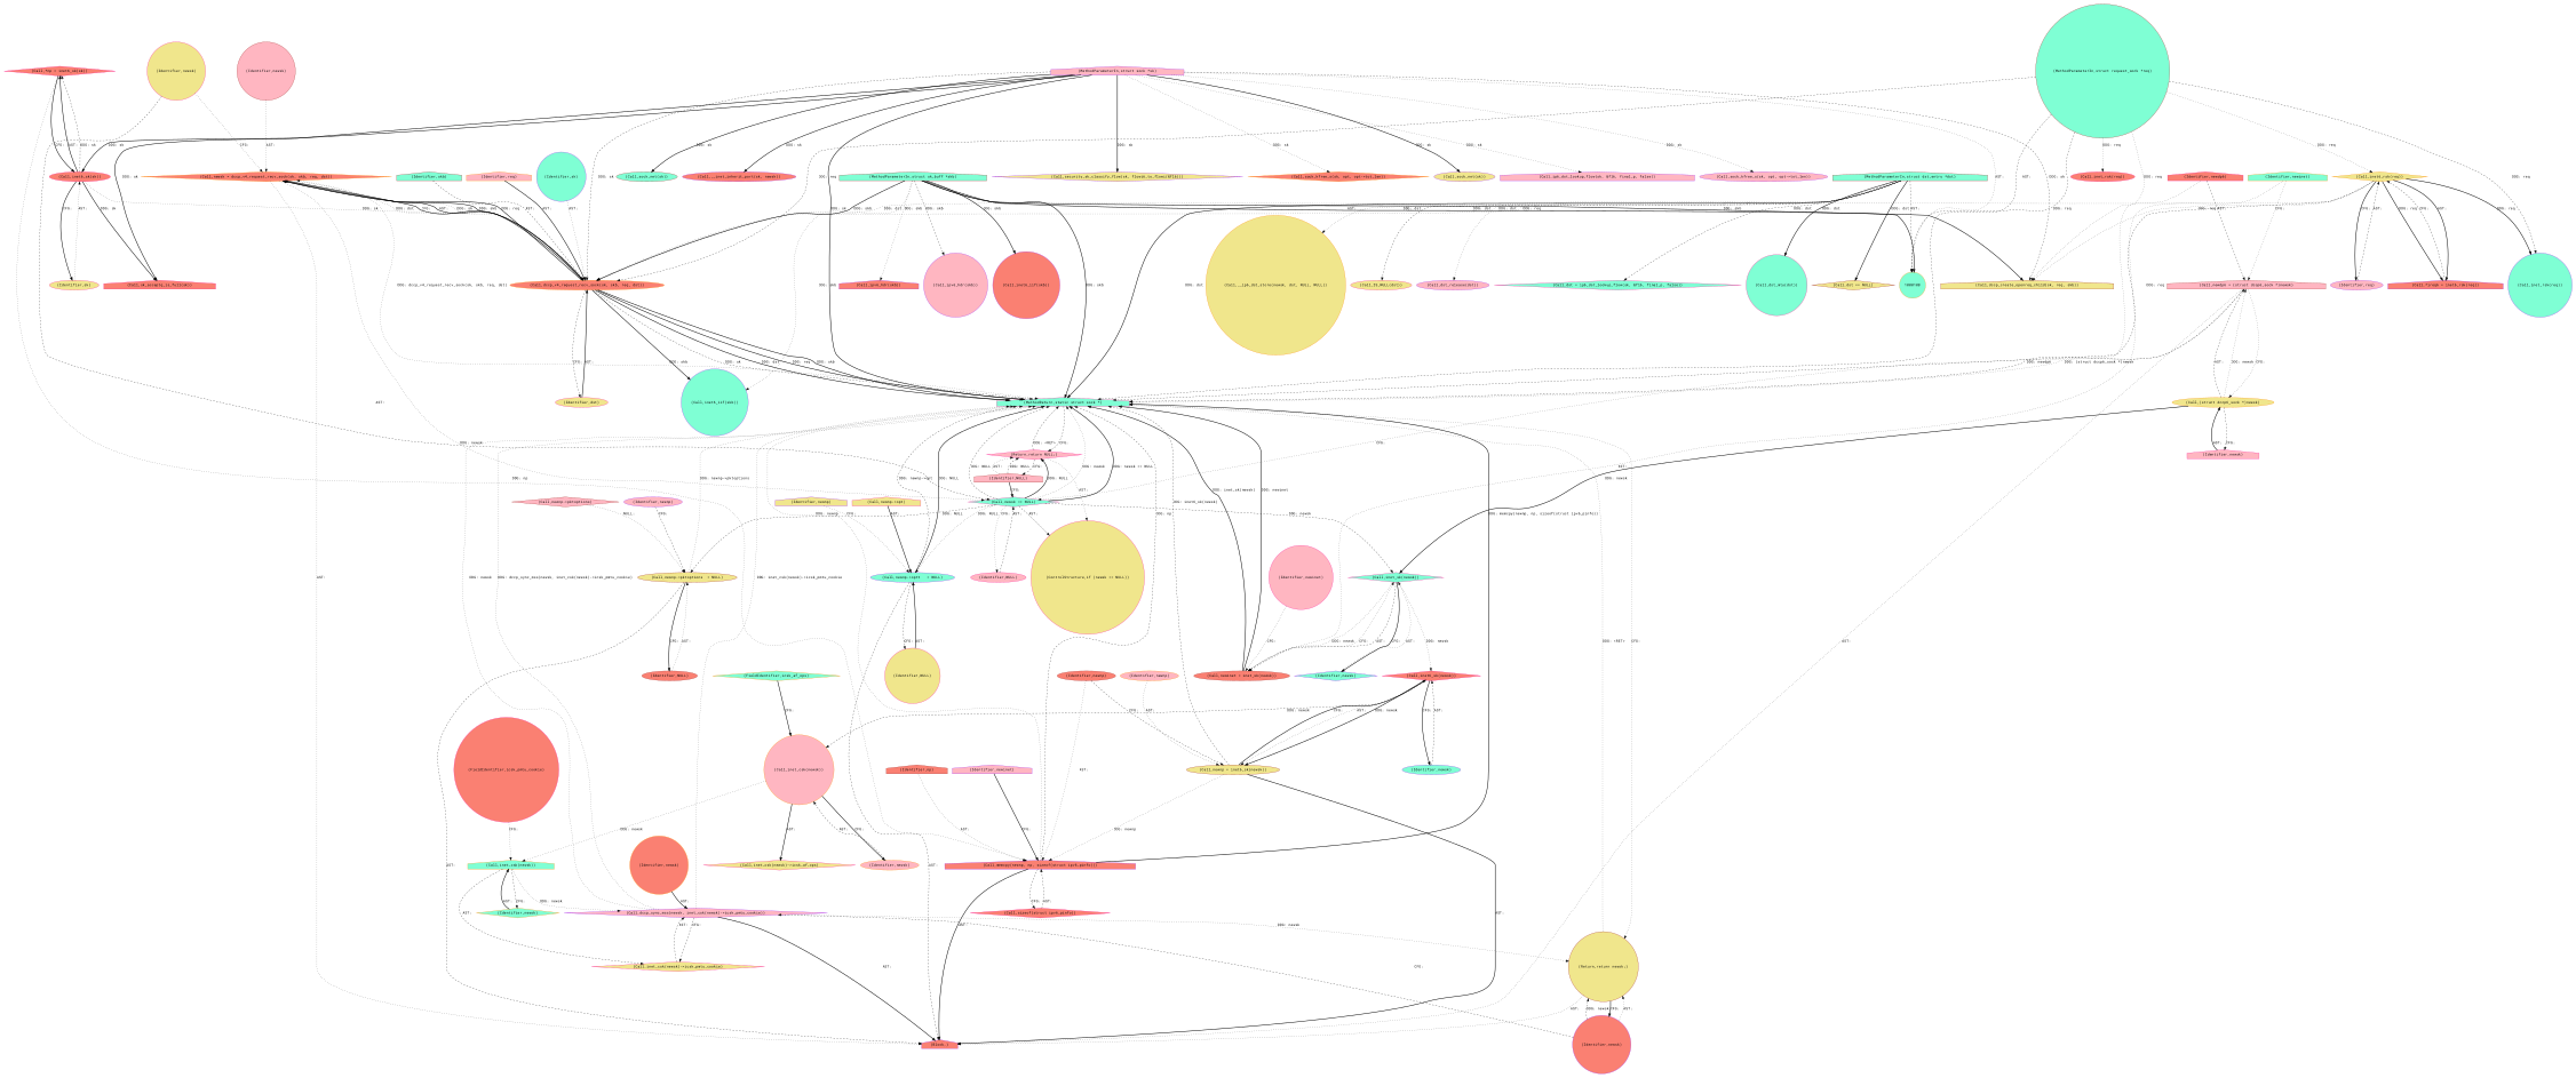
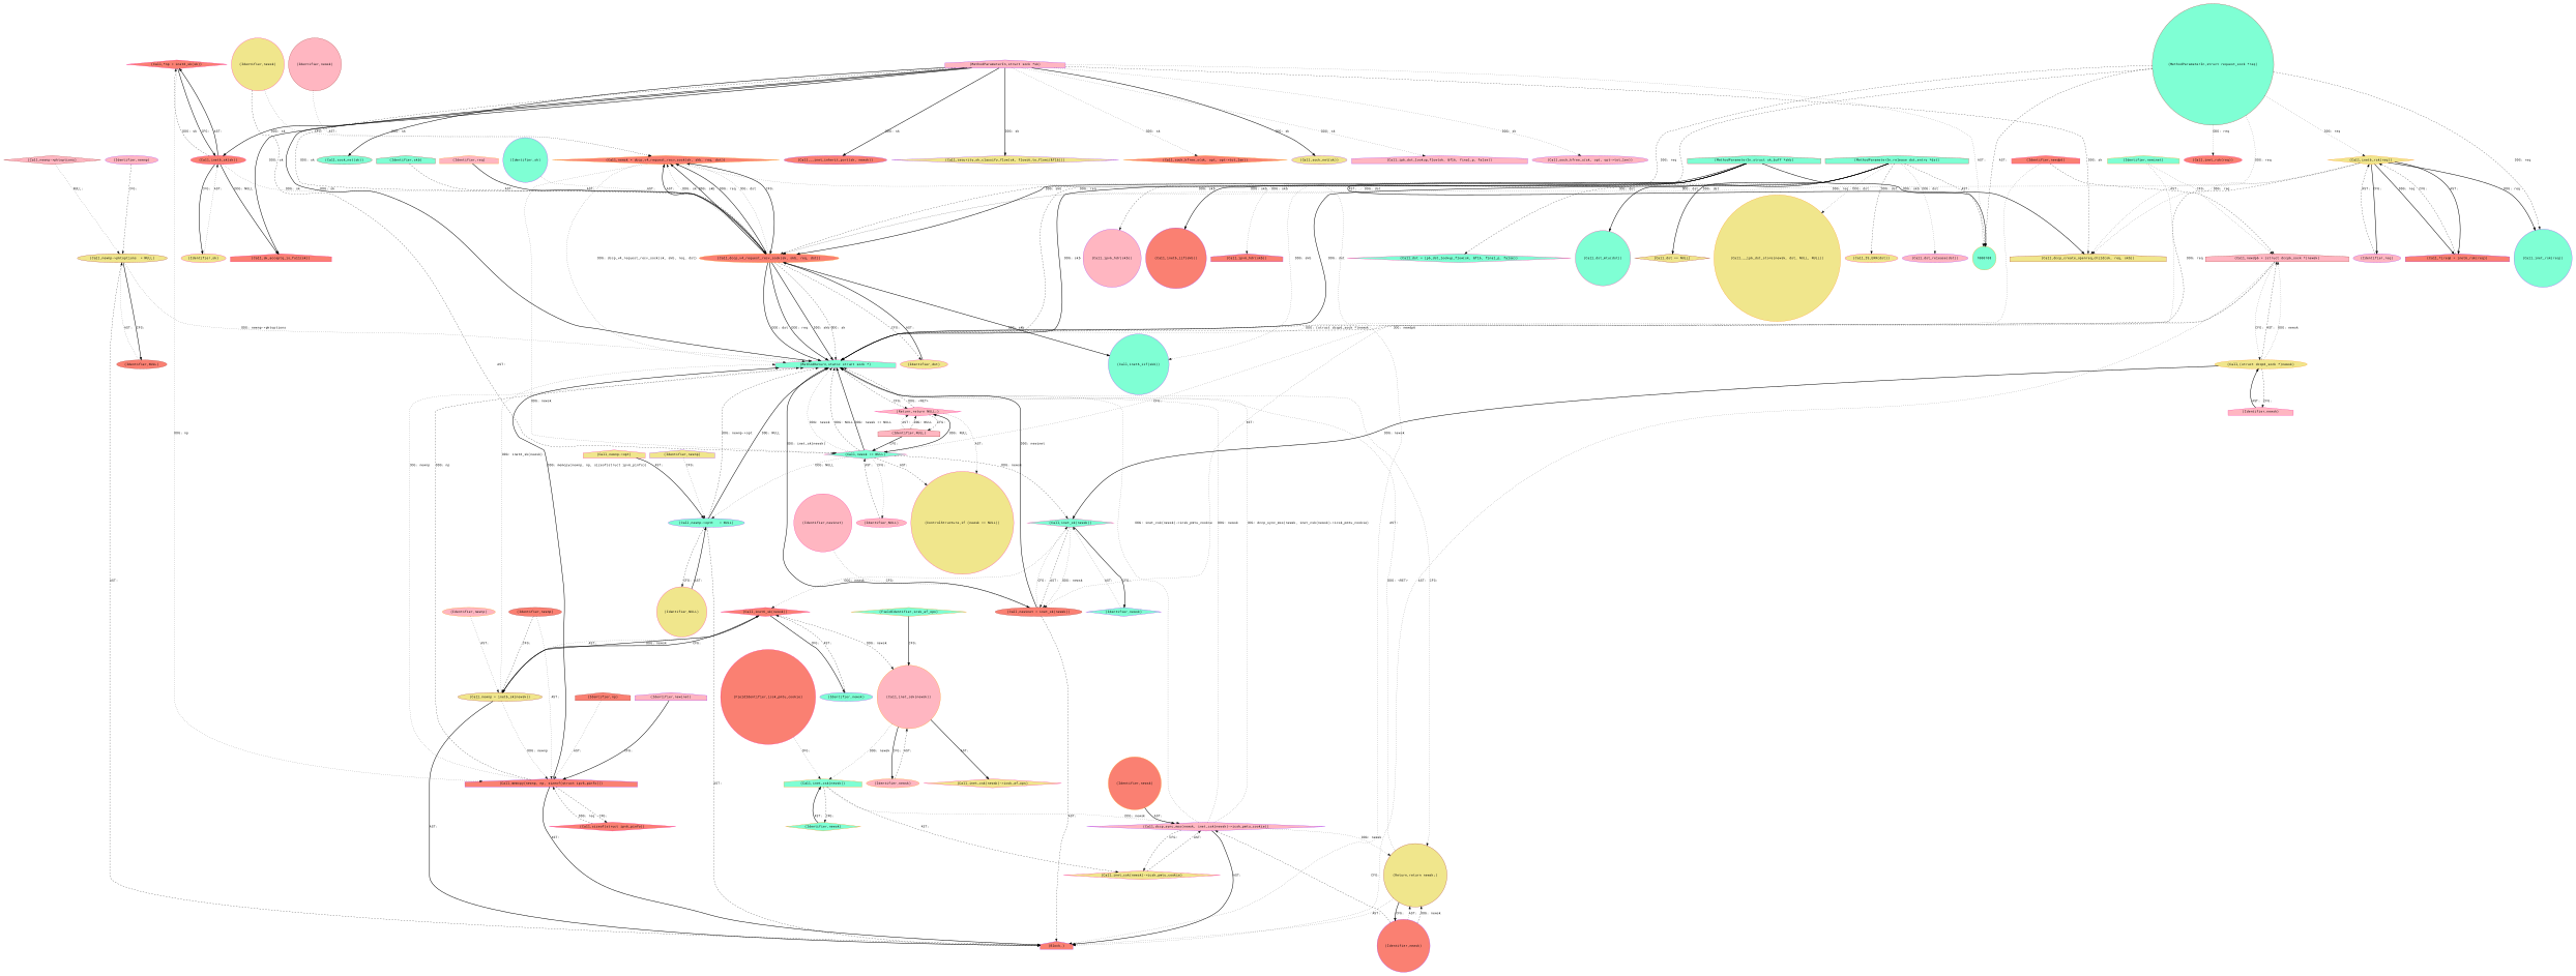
  digraph {
    fontname="Roboto Mono"
    node [color=deeppink fillcolor=salmon fontname="Roboto Mono" shape=ellipse style=filled]
    edge [fontname="Roboto Mono" style=dotted]
    n1 [color=darkorange label="(Call,newsk = dccp_v4_request_recv_sock(sk, skb, req, dst))" shape=diamond]
    n2 [color=darkorange label="(Call,dccp_v4_request_recv_sock(sk, skb, req, dst))"]
    n3 [fillcolor=aquamarine label="(Call,newsk == NULL)" shape=diamond]
    n4 [fillcolor=aquamarine label="(MethodReturn,static struct sock *)" shape=house]
    n5 [color=purple label="(Block,)" shape=house]
    n6 [color=purple fillcolor=aquamarine label="(Call,inet6_iif(skb))" shape=circle]
    n7 [fillcolor=khaki label="(Identifier,dst)"]
    n8 [fillcolor=lightpink label="(Return,return NULL;)" shape=diamond]
    n9 [color=brown fillcolor=khaki label="(Call,newnp->pktoptions  = NULL)"]
    n10 [color=purple fillcolor=aquamarine label="(Call,newnp->opt\t   = NULL)"]
    n11 [fillcolor=khaki label="(ControlStructure,if (newsk == NULL))" shape=circle]
    n12 [fillcolor=lightpink label="(Identifier,NULL)"]
    n13 [fillcolor=aquamarine label="(Call,inet_sk(newsk))" shape=diamond]
    n14 [color=brown fillcolor=khaki label="(Return,return newsk;)" shape=circle]
    n15 [label="(Call,inet6_sk(sk))"]
    n16 [label="(Call,*np = inet6_sk(sk))" shape=diamond]
    n17 [label="(Call,sk_acceptq_is_full(sk))" shape=house]
    n18 [fillcolor=khaki label="(Identifier,sk)"]
    n19 [color=purple label="(Call,memcpy(newnp, np, sizeof(struct ipv6_pinfo)))" shape=house]
    n20 [color=purple fillcolor=lightpink label="(MethodParameterIn,struct sock *sk)" shape=house]
    n21 [color=darkorange label="(Call,sock_kfree_s(sk, opt, opt->tot_len))" shape=diamond]
    n22 [color=purple fillcolor=khaki label="(Call,sock_net(sk))"]
    n23 [color=purple fillcolor=lightpink label="(Call,ip6_dst_lookup_flow(sk, &fl6, final_p, false))" shape=house]
    n24 [color=purple fillcolor=lightpink label="(Call,sock_kfree_s(sk, opt, opt->tot_len))"]
    n25 [color=brown fillcolor=khaki label="(Call,dccp_create_openreq_child(sk, req, skb))" shape=house]
    n26 [color=brown fillcolor=aquamarine label="(Call,sock_net(sk))"]
    n27 [color=purple label="(Call,__inet_inherit_port(sk, newsk))"]
    n28 [color=purple fillcolor=khaki label="(Call,security_sk_classify_flow(sk, flowi6_to_flowi(&fl6)))" shape=diamond]
    1000108 [color=darkorange fillcolor=aquamarine shape=circle]
    n30 [color=brown fillcolor=aquamarine label="(MethodParameterIn,struct sk_buff *skb)" shape=house]
    n31 [color=purple fillcolor=lightpink label="(Call,ipv6_hdr(skb))" shape=circle]
    n32 [color=purple label="(Call,inet6_iif(skb))" shape=circle]
    n33 [color=purple label="(Call,ipv6_hdr(skb))" shape=house]
    n34 [color=darkorange fillcolor=khaki label="(Call,inet6_rsk(req))" shape=diamond]
    n35 [color=purple fillcolor=lightpink label="(Identifier,req)"]
    n36 [color=purple fillcolor=aquamarine label="(Call,inet_rsk(req))" shape=circle]
    n37 [color=purple label="(Call,*ireq6 = inet6_rsk(req))" shape=house]
    n38 [color=brown fillcolor=aquamarine label="(MethodParameterIn,struct request_sock *req)" shape=circle]
    n39 [label="(Call,inet_rsk(req))"]
-   n40 [color=brown fillcolor=aquamarine label="(MethodParameterIn,struct dst_entry *dst)" shape=house]
+   n40 [color=brown fillcolor=aquamarine label="(MethodParameterIn,release dst_entry *dst)" shape=house]
    n41 [color=brown fillcolor=khaki label="(Call,dst == NULL)" shape=diamond]
    n42 [color=darkorange fillcolor=khaki label="(Call,__ip6_dst_store(newsk, dst, NULL, NULL))" shape=circle]
-   n43 [fillcolor=khaki label="(Call,IS_NULL(dst))"]
+   n43 [fillcolor=khaki label="(Call,IS_ERR(dst))"]
    n44 [color=purple fillcolor=lightpink label="(Call,dst_release(dst))"]
    n45 [fillcolor=aquamarine label="(Call,dst = ip6_dst_lookup_flow(sk, &fl6, final_p, false))" shape=diamond]
    n46 [fillcolor=aquamarine label="(Call,dst_mtu(dst))" shape=circle]
    n47 [color=brown fillcolor=lightpink label="(Identifier,NULL)" shape=house]
    n48 [color=darkorange fillcolor=khaki label="(Call,(struct dccp6_sock *)newsk)"]
    n49 [color=brown fillcolor=lightpink label="(Call,newdp6 = (struct dccp6_sock *)newsk)" shape=house]
    n50 [fillcolor=lightpink label="(Identifier,newsk)" shape=house]
    n51 [color=brown label="(Identifier,NULL)"]
    n52 [fillcolor=khaki label="(Identifier,NULL)" shape=circle]
    n53 [color=brown label="(Call,newinet = inet_sk(newsk))"]
    n54 [label="(Call,inet6_sk(newsk))" shape=diamond]
    n55 [color=purple fillcolor=aquamarine label="(Identifier,newsk)" shape=diamond]
    n56 [color=brown fillcolor=khaki label="(Call,newnp = inet6_sk(newsk))"]
    n57 [color=darkorange fillcolor=lightpink label="(Call,inet_csk(newsk))" shape=circle]
    n58 [color=purple fillcolor=aquamarine label="(Identifier,newsk)"]
    n59 [color=darkorange fillcolor=aquamarine label="(Call,inet_csk(newsk))" shape=house]
    n60 [color=darkorange fillcolor=lightpink label="(Identifier,newsk)"]
    n61 [fillcolor=khaki label="(Call,inet_csk(newsk)->icsk_af_ops)" shape=diamond]
    n62 [label="(Call,sizeof(struct ipv6_pinfo))" shape=diamond]
    n63 [color=purple fillcolor=lightpink label="(Call,dccp_sync_mss(newsk, inet_csk(newsk)->icsk_pmtu_cookie))" shape=diamond]
    n64 [fillcolor=khaki label="(Call,inet_csk(newsk)->icsk_pmtu_cookie)" shape=diamond]
    n65 [color=darkorange fillcolor=aquamarine label="(Identifier,newsk)" shape=diamond]
    n66 [color=purple label="(Identifier,newsk)" shape=circle]
    n67 [fillcolor=lightpink label="(Identifier,newinet)" shape=circle]
    n68 [fillcolor=khaki label="(Identifier,newsk)" shape=circle]
    n69 [label="(Identifier,newdp6)" shape=house]
    n70 [color=darkorange label="(Identifier,newsk)" shape=circle]
    n71 [color=brown fillcolor=aquamarine label="(Identifier,skb)" shape=house]
    n72 [fillcolor=khaki label="(Call,newnp->opt)" shape=house]
    n73 [color=darkorange fillcolor=aquamarine label="(Identifier,newinet)" shape=house]
    n74 [label="(FieldIdentifier,icsk_pmtu_cookie)" shape=circle]
    n75 [color=purple fillcolor=khaki label="(Identifier,newnp)" shape=house]
    n76 [color=brown fillcolor=lightpink label="(Call,newnp->pktoptions)" shape=diamond]
    n77 [color=darkorange fillcolor=aquamarine label="(FieldIdentifier,icsk_af_ops)" shape=diamond]
    n78 [color=darkorange fillcolor=lightpink label="(Identifier,req)" shape=house]
    n79 [color=brown fillcolor=lightpink label="(Identifier,newsk)" shape=circle]
    n80 [color=brown label="(Identifier,np)" shape=house]
    n81 [color=purple fillcolor=lightpink label="(Identifier,newnp)"]
    n82 [color=purple fillcolor=lightpink label="(Identifier,newinet)" shape=house]
    n83 [color=purple fillcolor=aquamarine label="(Identifier,sk)" shape=circle]
    n84 [color=darkorange fillcolor=lightpink label="(Identifier,newnp)"]
    n85 [color=brown label="(Identifier,newnp)"]
    n1 -> n2 [label="CFG: " style=bold]
    n1 -> n3 [label="DDG: newsk"]
    n1 -> n4 [label="DDG: dccp_v4_request_recv_sock(sk, skb, req, dst)"]
    n1 -> n5 [label="AST: "]
    n2 -> n1 [label="AST: " style=bold]
    n2 -> n1 [label="DDG: sk"]
    n2 -> n1 [label="DDG: skb" style=bold]
    n2 -> n1 [label="DDG: req" style=bold]
    n2 -> n1 [label="DDG: dst"]
    n2 -> n4 [label="DDG: req" style=bold]
    n2 -> n4 [label="DDG: skb" style=bold]
    n2 -> n4 [label="DDG: sk" style=dashed]
    n2 -> n4 [label="DDG: dst" style=bold]
    n2 -> n6 [label="DDG: skb" style=bold]
    n2 -> n7 [label="CFG: " style=dashed]
    n3 -> n4 [label="DDG: newsk == NULL" style=bold]
    n3 -> n4 [label="DDG: newsk"]
    n3 -> n4 [label="DDG: NULL" style=dashed]
    n3 -> n8 [label="DDG: NULL" style=bold]
-   n3 -> n9 [label="DDG: NULL" style=dashed]
    n3 -> n10 [label="DDG: NULL"]
    n3 -> n11 [label="AST: " style=dashed]
    n3 -> n12 [label="CFG: "]
    n3 -> n13 [label="DDG: newsk" style=dashed]
    n4 -> n8 [label="CFG: " style=dashed]
    n4 -> n14 [label="CFG: "]
    n7 -> n2 [label="AST: " style=bold]
    n8 -> n4 [label="DDG: <RET>" style=dashed]
    n8 -> n11 [label="AST: "]
    n8 -> n47 [label="CFG: " style=dashed]
    n9 -> n4 [label="DDG: newnp->pktoptions"]
    n9 -> n5 [label="AST: " style=dashed]
    n9 -> n51 [label="CFG: " style=bold]
    n10 -> n4 [label="DDG: newnp->opt" style=dashed]
    n10 -> n4 [label="DDG: NULL" style=bold]
    n10 -> n5 [label="AST: " style=dashed]
    n10 -> n52 [label="CFG: " style=dashed]
    n12 -> n3 [label="AST: " style=dashed]
    n13 -> n53 [label="AST: " style=dashed]
    n13 -> n53 [label="DDG: newsk"]
    n13 -> n54 [label="DDG: newsk"]
    n13 -> n55 [label="CFG: " style=bold]
    n14 -> n4 [label="DDG: <RET>"]
    n14 -> n5 [label="AST: "]
    n14 -> n66 [label="CFG: " style=bold]
    n15 -> n2 [label="DDG: sk"]
    n15 -> n16 [label="AST: " style=bold]
    n15 -> n16 [label="DDG: sk" style=dashed]
-   n15 -> n17 [label="DDG: sk" style=bold]
+   n15 -> n17 [label="DDG: NULL" style=bold]
    n15 -> n18 [label="CFG: " style=bold]
    n16 -> n15 [label="CFG: " style=bold]
    n16 -> n19 [label="DDG: np"]
    n18 -> n15 [label="AST: "]
    n19 -> n4 [label="DDG: newnp"]
    n19 -> n4 [label="DDG: np" style=dashed]
    n19 -> n4 [label="DDG: memcpy(newnp, np, sizeof(struct ipv6_pinfo))" style=bold]
    n19 -> n5 [label="AST: " style=bold]
    n19 -> n62 [label="CFG: " style=dashed]
    n20 -> n2 [label="DDG: sk" style=dashed]
    n20 -> n4 [label="DDG: sk" style=bold]
    n20 -> n15 [label="DDG: sk" style=bold]
    n20 -> n17 [label="DDG: sk" style=bold]
    n20 -> n21 [label="DDG: sk"]
    n20 -> n22 [label="DDG: sk" style=bold]
    n20 -> n23 [label="DDG: sk"]
    n20 -> n24 [label="DDG: sk"]
    n20 -> n25 [label="DDG: sk" style=dashed]
    n20 -> n26 [label="DDG: sk" style=bold]
    n20 -> n27 [label="DDG: sk" style=bold]
    n20 -> n28 [label="DDG: sk" style=bold]
    n20 -> 1000108 [label="AST: "]
    n30 -> n2 [label="DDG: skb" style=bold]
    n30 -> n4 [label="DDG: skb" style=bold]
    n30 -> n6 [label="DDG: skb"]
    n30 -> n25 [label="DDG: skb" style=bold]
    n30 -> 1000108 [label="AST: " style=bold]
    n30 -> n31 [label="DDG: skb" style=dashed]
    n30 -> n32 [label="DDG: skb" style=bold]
    n30 -> n33 [label="DDG: skb"]
    n34 -> n2 [label="DDG: req"]
    n34 -> n4 [label="DDG: req" style=dashed]
    n34 -> n25 [label="DDG: req"]
    n34 -> n35 [label="CFG: " style=bold]
    n34 -> n36 [label="DDG: req" style=bold]
    n34 -> n37 [label="AST: " style=bold]
    n34 -> n37 [label="DDG: req" style=bold]
    n35 -> n34 [label="AST: " style=dashed]
    n37 -> n34 [label="CFG: " style=dashed]
    n38 -> n2 [label="DDG: req" style=dashed]
    n38 -> n4 [label="DDG: req" style=dashed]
    n38 -> n25 [label="DDG: req"]
    n38 -> 1000108 [label="AST: " style=dashed]
    n38 -> n34 [label="DDG: req"]
    n38 -> n36 [label="DDG: req" style=dashed]
    n38 -> n39 [label="DDG: req"]
    n40 -> n2 [label="DDG: dst"]
    n40 -> n4 [label="DDG: dst" style=bold]
    n40 -> 1000108 [label="AST: " style=dashed]
    n40 -> n41 [label="DDG: dst" style=bold]
    n40 -> n42 [label="DDG: dst"]
    n40 -> n43 [label="DDG: dst" style=dashed]
    n40 -> n44 [label="DDG: dst"]
    n40 -> n45 [label="DDG: dst" style=dashed]
    n40 -> n46 [label="DDG: dst" style=bold]
    n47 -> n3 [label="CFG: " style=bold]
    n47 -> n8 [label="AST: "]
    n47 -> n8 [label="DDG: NULL" style=dashed]
    n48 -> n13 [label="DDG: newsk" style=bold]
    n48 -> n49 [label="AST: " style=dashed]
    n48 -> n49 [label="DDG: newsk"]
    n48 -> n50 [label="CFG: " style=dashed]
    n49 -> n4 [label="DDG: newdp6" style=dashed]
    n49 -> n4 [label="DDG: (struct dccp6_sock *)newsk"]
    n49 -> n5 [label="AST: "]
    n49 -> n48 [label="CFG: "]
    n50 -> n48 [label="AST: " style=bold]
    n51 -> n9 [label="AST: "]
    n52 -> n10 [label="AST: " style=bold]
    n53 -> n4 [label="DDG: inet_sk(newsk)" style=bold]
    n53 -> n4 [label="DDG: newinet" style=bold]
+   n53 -> n5 [label="AST: " style=dashed]
    n53 -> n13 [label="CFG: "]
    n54 -> n56 [label="AST: "]
    n54 -> n56 [label="DDG: newsk" style=bold]
    n54 -> n57 [label="DDG: newsk" style=dashed]
    n54 -> n58 [label="CFG: " style=bold]
    n55 -> n13 [label="AST: "]
-   n56 -> n4 [label="DDG: inet6_sk(newsk)" style=dashed]
+   n56 -> n4 [label="DDG: inet6_sk(newsk)"]
    n56 -> n5 [label="AST: " style=bold]
    n56 -> n19 [label="DDG: newnp"]
    n56 -> n54 [label="CFG: " style=bold]
    n57 -> n59 [label="DDG: newsk"]
    n57 -> n60 [label="CFG: " style=bold]
    n57 -> n61 [label="AST: " style=bold]
    n58 -> n54 [label="AST: " style=dashed]
    n59 -> n63 [label="DDG: newsk"]
    n59 -> n64 [label="AST: " style=dashed]
    n59 -> n65 [label="CFG: " style=dashed]
    n60 -> n57 [label="AST: " style=dashed]
-   n62 -> n19 [label="AST: " style=dashed]
+   n62 -> n19 [label="DDG: req" style=dashed]
    n63 -> n4 [label="DDG: dccp_sync_mss(newsk, inet_csk(newsk)->icsk_pmtu_cookie)"]
    n63 -> n4 [label="DDG: inet_csk(newsk)->icsk_pmtu_cookie"]
    n63 -> n4 [label="DDG: newsk"]
    n63 -> n5 [label="AST: " style=bold]
    n63 -> n14 [label="DDG: newsk"]
    n63 -> n64 [label="CFG: " style=dashed]
    n64 -> n63 [label="AST: " style=dashed]
    n65 -> n59 [label="AST: " style=bold]
    n66 -> n14 [label="AST: "]
    n66 -> n14 [label="DDG: newsk" style=dashed]
    n66 -> n63 [label="CFG: " style=dashed]
    n67 -> n53 [label="CFG: "]
    n68 -> n1 [label="CFG: "]
    n68 -> n3 [label="AST: " style=dashed]
    n69 -> n3 [label="CFG: "]
    n69 -> n49 [label="AST: " style=dashed]
    n70 -> n63 [label="AST: " style=bold]
    n71 -> n2 [label="AST: " style=dashed]
    n72 -> n10 [label="AST: " style=bold]
    n73 -> n49 [label="CFG: "]
    n73 -> n53 [label="AST: "]
    n74 -> n59 [label="CFG: "]
    n75 -> n10 [label="CFG: "]
    n76 -> n9 [label="NULL: "]
    n77 -> n57 [label="CFG: " style=bold]
    n78 -> n2 [label="AST: " style=bold]
    n79 -> n1 [label="AST: "]
    n80 -> n19 [label="AST: "]
    n81 -> n9 [label="CFG: " style=dashed]
    n82 -> n19 [label="CFG: " style=bold]
    n83 -> n2 [label="AST: "]
    n84 -> n56 [label="AST: "]
    n85 -> n19 [label="AST: "]
    n85 -> n56 [label="CFG: " style=dashed]
  }
